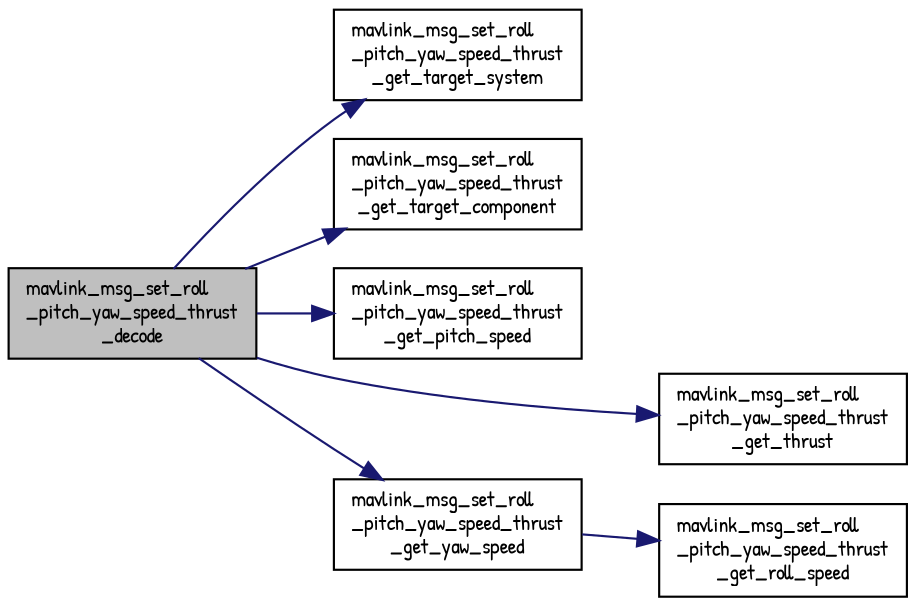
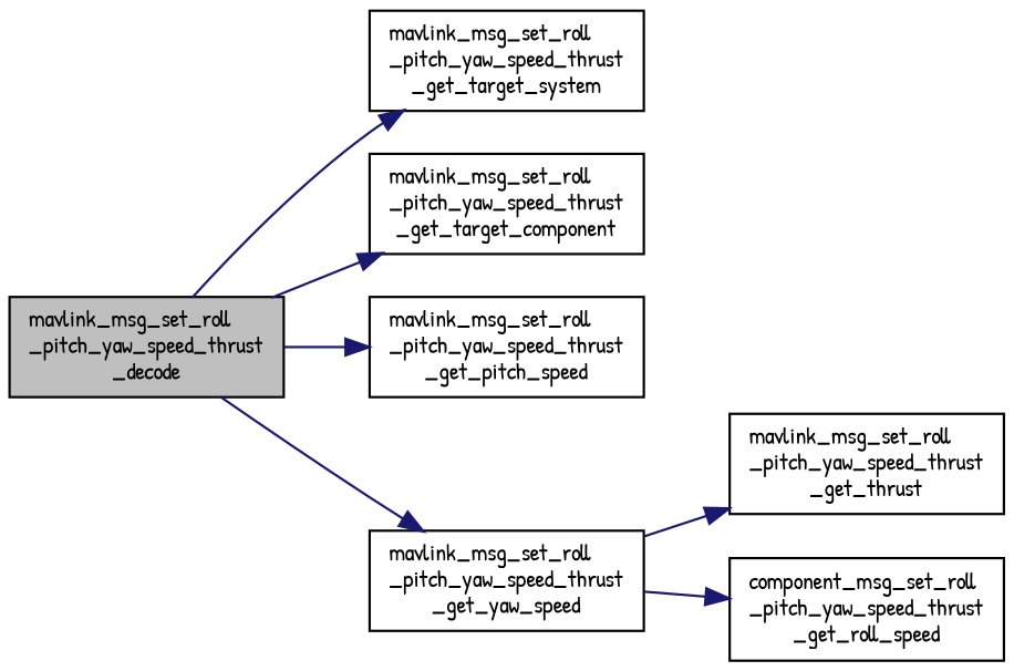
  digraph {
    fontname="Patrick Hand"
    rankdir=LR
    node [color=black fillcolor=white fontname="Patrick Hand" fontsize=10 shape=record style=filled]
    edge [color=midnightblue fontname="Patrick Hand" fontsize=10 labelfontname=Helvetica labelfontsize=10 style=solid]
    n1 [fillcolor=grey75 fontcolor=black height=0.2 label="mavlink_msg_set_roll\l_pitch_yaw_speed_thrust\l_decode" width=0.4]
    n2 [height=0.2 label="mavlink_msg_set_roll\l_pitch_yaw_speed_thrust\l_get_target_system" width=0.4]
    n3 [height=0.2 label="mavlink_msg_set_roll\l_pitch_yaw_speed_thrust\l_get_target_component" width=0.4]
    n4 [height=0.2 label="mavlink_msg_set_roll\l_pitch_yaw_speed_thrust\l_get_pitch_speed" width=0.4]
    n5 [height=0.2 label="mavlink_msg_set_roll\l_pitch_yaw_speed_thrust\l_get_yaw_speed" width=0.4]
    n6 [height=0.2 label="mavlink_msg_set_roll\l_pitch_yaw_speed_thrust\l_get_thrust" width=0.4]
-   n7 [height=0.2 label="mavlink_msg_set_roll\l_pitch_yaw_speed_thrust\l_get_roll_speed" width=0.4]
+   n7 [height=0.2 label="component_msg_set_roll\l_pitch_yaw_speed_thrust\l_get_roll_speed" width=0.4]
    n1 -> n2
    n1 -> n3
    n1 -> n4
    n1 -> n5
-   n1 -> n6
+   n5 -> n6
    n5 -> n7
  }
